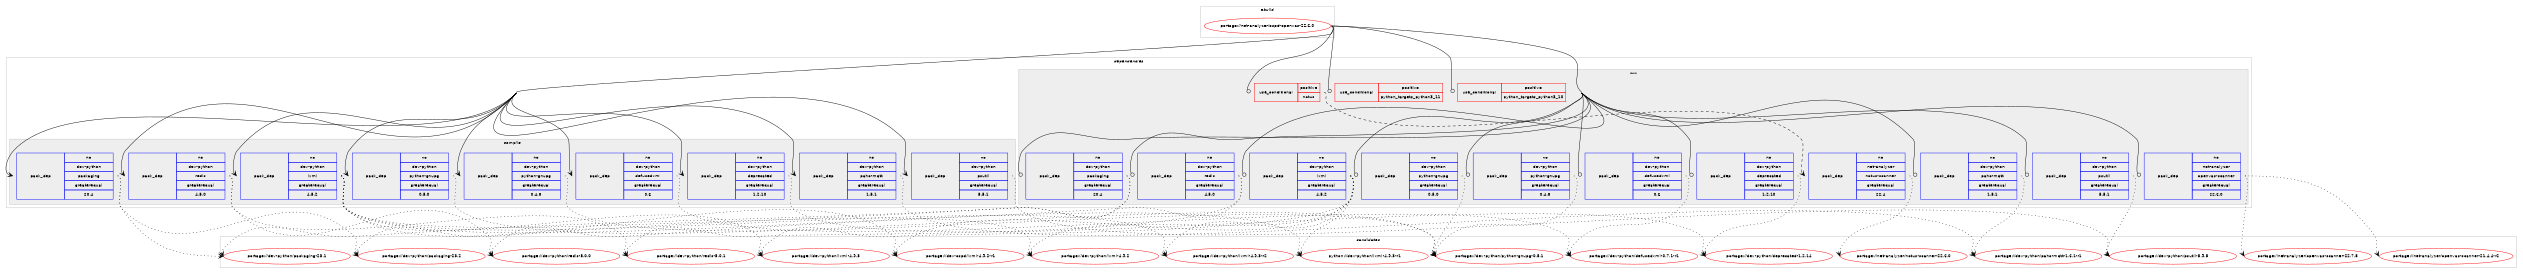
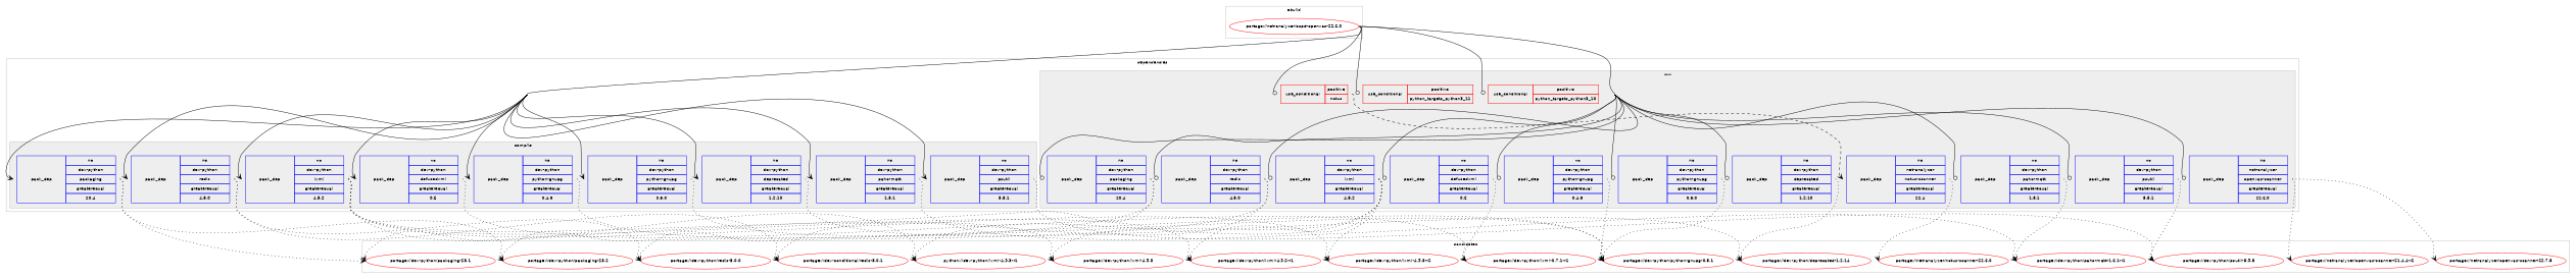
  digraph {
    compound=true
    concentrate=true
    fontname=Helvetica
    fontsize=10
    newrank=true
    rankdir=TB
    ranksep=1.5
    node [color=red fontname=Helvetica fontsize=10 shape=none]
    edge [arrowhead=vee headport=w style=dotted tailport=e weight=100]
    n1 [label="portage://net-analyzer/ospd-openvas-22.6.0" width=4 shape=""]
    n2 [color=blue label=<<TABLE BORDER="0" CELLBORDER="1" CELLSPACING="0" CELLPADDING="4" WIDTH="220"><TR><TD ROWSPAN="6" CELLPADDING="30">pack_dep</TD></TR><TR><TD WIDTH="110">no</TD></TR><TR><TD>dev-python</TD></TR><TR><TD>defusedxml</TD></TR><TR><TD>greaterequal</TD></TR><TR><TD>0.6</TD></TR></TABLE>>]
    n3 [color=blue label=<<TABLE BORDER="0" CELLBORDER="1" CELLSPACING="0" CELLPADDING="4" WIDTH="220"><TR><TD ROWSPAN="6" CELLPADDING="30">pack_dep</TD></TR><TR><TD WIDTH="110">no</TD></TR><TR><TD>dev-python</TD></TR><TR><TD>deprecated</TD></TR><TR><TD>greaterequal</TD></TR><TR><TD>1.2.10</TD></TR></TABLE>>]
    n4 [color=blue label=<<TABLE BORDER="0" CELLBORDER="1" CELLSPACING="0" CELLPADDING="4" WIDTH="220"><TR><TD ROWSPAN="6" CELLPADDING="30">pack_dep</TD></TR><TR><TD WIDTH="110">no</TD></TR><TR><TD>dev-python</TD></TR><TR><TD>lxml</TD></TR><TR><TD>greaterequal</TD></TR><TR><TD>4.5.2</TD></TR></TABLE>>]
    n5 [color=blue label=<<TABLE BORDER="0" CELLBORDER="1" CELLSPACING="0" CELLPADDING="4" WIDTH="220"><TR><TD ROWSPAN="6" CELLPADDING="30">pack_dep</TD></TR><TR><TD WIDTH="110">no</TD></TR><TR><TD>dev-python</TD></TR><TR><TD>packaging</TD></TR><TR><TD>greaterequal</TD></TR><TR><TD>20.4</TD></TR></TABLE>>]
    n6 [color=blue label=<<TABLE BORDER="0" CELLBORDER="1" CELLSPACING="0" CELLPADDING="4" WIDTH="220"><TR><TD ROWSPAN="6" CELLPADDING="30">pack_dep</TD></TR><TR><TD WIDTH="110">no</TD></TR><TR><TD>dev-python</TD></TR><TR><TD>paho-mqtt</TD></TR><TR><TD>greaterequal</TD></TR><TR><TD>1.5.1</TD></TR></TABLE>>]
    n7 [color=blue label=<<TABLE BORDER="0" CELLBORDER="1" CELLSPACING="0" CELLPADDING="4" WIDTH="220"><TR><TD ROWSPAN="6" CELLPADDING="30">pack_dep</TD></TR><TR><TD WIDTH="110">no</TD></TR><TR><TD>dev-python</TD></TR><TR><TD>psutil</TD></TR><TR><TD>greaterequal</TD></TR><TR><TD>5.5.1</TD></TR></TABLE>>]
    n8 [color=blue label=<<TABLE BORDER="0" CELLBORDER="1" CELLSPACING="0" CELLPADDING="4" WIDTH="220"><TR><TD ROWSPAN="6" CELLPADDING="30">pack_dep</TD></TR><TR><TD WIDTH="110">no</TD></TR><TR><TD>dev-python</TD></TR><TR><TD>python-gnupg</TD></TR><TR><TD>greaterequal</TD></TR><TR><TD>0.4.8</TD></TR></TABLE>>]
    n9 [color=blue label=<<TABLE BORDER="0" CELLBORDER="1" CELLSPACING="0" CELLPADDING="4" WIDTH="220"><TR><TD ROWSPAN="6" CELLPADDING="30">pack_dep</TD></TR><TR><TD WIDTH="110">no</TD></TR><TR><TD>dev-python</TD></TR><TR><TD>python-gnupg</TD></TR><TR><TD>greaterequal</TD></TR><TR><TD>0.5.0</TD></TR></TABLE>>]
    n10 [color=blue label=<<TABLE BORDER="0" CELLBORDER="1" CELLSPACING="0" CELLPADDING="4" WIDTH="220"><TR><TD ROWSPAN="6" CELLPADDING="30">pack_dep</TD></TR><TR><TD WIDTH="110">no</TD></TR><TR><TD>dev-python</TD></TR><TR><TD>redis</TD></TR><TR><TD>greaterequal</TD></TR><TR><TD>4.5.0</TD></TR></TABLE>>]
    n11 [color=blue label=<<TABLE BORDER="0" CELLBORDER="1" CELLSPACING="0" CELLPADDING="4" WIDTH="220"><TR><TD ROWSPAN="6" CELLPADDING="30">pack_dep</TD></TR><TR><TD WIDTH="110">no</TD></TR><TR><TD>net-analyzer</TD></TR><TR><TD>notus-scanner</TD></TR><TR><TD>greaterequal</TD></TR><TR><TD>22.4</TD></TR></TABLE>>]
    n12 [label=<<TABLE BORDER="0" CELLBORDER="1" CELLSPACING="0" CELLPADDING="4"><TR><TD ROWSPAN="3" CELLPADDING="10">use_conditional</TD></TR><TR><TD>positive</TD></TR><TR><TD>notus</TD></TR></TABLE>>]
    n13 [label=<<TABLE BORDER="0" CELLBORDER="1" CELLSPACING="0" CELLPADDING="4"><TR><TD ROWSPAN="3" CELLPADDING="10">use_conditional</TD></TR><TR><TD>positive</TD></TR><TR><TD>python_targets_python3_10</TD></TR></TABLE>>]
    n14 [label=<<TABLE BORDER="0" CELLBORDER="1" CELLSPACING="0" CELLPADDING="4"><TR><TD ROWSPAN="3" CELLPADDING="10">use_conditional</TD></TR><TR><TD>positive</TD></TR><TR><TD>python_targets_python3_11</TD></TR></TABLE>>]
    n15 [color=blue label=<<TABLE BORDER="0" CELLBORDER="1" CELLSPACING="0" CELLPADDING="4" WIDTH="220"><TR><TD ROWSPAN="6" CELLPADDING="30">pack_dep</TD></TR><TR><TD WIDTH="110">no</TD></TR><TR><TD>dev-python</TD></TR><TR><TD>defusedxml</TD></TR><TR><TD>greaterequal</TD></TR><TR><TD>0.6</TD></TR></TABLE>>]
    n16 [color=blue label=<<TABLE BORDER="0" CELLBORDER="1" CELLSPACING="0" CELLPADDING="4" WIDTH="220"><TR><TD ROWSPAN="6" CELLPADDING="30">pack_dep</TD></TR><TR><TD WIDTH="110">no</TD></TR><TR><TD>dev-python</TD></TR><TR><TD>deprecated</TD></TR><TR><TD>greaterequal</TD></TR><TR><TD>1.2.10</TD></TR></TABLE>>]
    n17 [color=blue label=<<TABLE BORDER="0" CELLBORDER="1" CELLSPACING="0" CELLPADDING="4" WIDTH="220"><TR><TD ROWSPAN="6" CELLPADDING="30">pack_dep</TD></TR><TR><TD WIDTH="110">no</TD></TR><TR><TD>dev-python</TD></TR><TR><TD>lxml</TD></TR><TR><TD>greaterequal</TD></TR><TR><TD>4.5.2</TD></TR></TABLE>>]
    n18 [color=blue label=<<TABLE BORDER="0" CELLBORDER="1" CELLSPACING="0" CELLPADDING="4" WIDTH="220"><TR><TD ROWSPAN="6" CELLPADDING="30">pack_dep</TD></TR><TR><TD WIDTH="110">no</TD></TR><TR><TD>dev-python</TD></TR><TR><TD>packaging</TD></TR><TR><TD>greaterequal</TD></TR><TR><TD>20.4</TD></TR></TABLE>>]
    n19 [color=blue label=<<TABLE BORDER="0" CELLBORDER="1" CELLSPACING="0" CELLPADDING="4" WIDTH="220"><TR><TD ROWSPAN="6" CELLPADDING="30">pack_dep</TD></TR><TR><TD WIDTH="110">no</TD></TR><TR><TD>net-analyzer</TD></TR><TR><TD>openvas-scanner</TD></TR><TR><TD>greaterequal</TD></TR><TR><TD>22.6.0</TD></TR></TABLE>>]
    n20 [color=blue label=<<TABLE BORDER="0" CELLBORDER="1" CELLSPACING="0" CELLPADDING="4" WIDTH="220"><TR><TD ROWSPAN="6" CELLPADDING="30">pack_dep</TD></TR><TR><TD WIDTH="110">no</TD></TR><TR><TD>dev-python</TD></TR><TR><TD>paho-mqtt</TD></TR><TR><TD>greaterequal</TD></TR><TR><TD>1.5.1</TD></TR></TABLE>>]
    n21 [color=blue label=<<TABLE BORDER="0" CELLBORDER="1" CELLSPACING="0" CELLPADDING="4" WIDTH="220"><TR><TD ROWSPAN="6" CELLPADDING="30">pack_dep</TD></TR><TR><TD WIDTH="110">no</TD></TR><TR><TD>dev-python</TD></TR><TR><TD>psutil</TD></TR><TR><TD>greaterequal</TD></TR><TR><TD>5.5.1</TD></TR></TABLE>>]
    n22 [color=blue label=<<TABLE BORDER="0" CELLBORDER="1" CELLSPACING="0" CELLPADDING="4" WIDTH="220"><TR><TD ROWSPAN="6" CELLPADDING="30">pack_dep</TD></TR><TR><TD WIDTH="110">no</TD></TR><TR><TD>dev-python</TD></TR><TR><TD>python-gnupg</TD></TR><TR><TD>greaterequal</TD></TR><TR><TD>0.4.8</TD></TR></TABLE>>]
    n23 [color=blue label=<<TABLE BORDER="0" CELLBORDER="1" CELLSPACING="0" CELLPADDING="4" WIDTH="220"><TR><TD ROWSPAN="6" CELLPADDING="30">pack_dep</TD></TR><TR><TD WIDTH="110">no</TD></TR><TR><TD>dev-python</TD></TR><TR><TD>python-gnupg</TD></TR><TR><TD>greaterequal</TD></TR><TR><TD>0.5.0</TD></TR></TABLE>>]
    n24 [color=blue label=<<TABLE BORDER="0" CELLBORDER="1" CELLSPACING="0" CELLPADDING="4" WIDTH="220"><TR><TD ROWSPAN="6" CELLPADDING="30">pack_dep</TD></TR><TR><TD WIDTH="110">no</TD></TR><TR><TD>dev-python</TD></TR><TR><TD>redis</TD></TR><TR><TD>greaterequal</TD></TR><TR><TD>4.5.0</TD></TR></TABLE>>]
-   n25 [label="portage://dev-python/lxml-4.9.2" width=4 shape=""]
-   n26 [label="portage://dev-ospd/lxml-4.9.2-r1" width=4 shape=""]
+   n26 [label="portage://dev-python/lxml-4.9.2-r1" width=4 shape=""]
    n27 [label="portage://dev-python/lxml-4.9.3" width=4 shape=""]
    n28 [label="python://dev-python/lxml-4.9.3-r1" width=4 shape=""]
    n29 [label="portage://dev-python/lxml-4.9.3-r2" width=4 shape=""]
-   n30 [label="portage://dev-python/defusedxml-0.7.1-r1" width=4 shape=""]
+   n30 [label="portage://dev-python/lxml-0.7.1-r1" width=4 shape=""]
    n31 [label="portage://dev-python/deprecated-1.2.14" width=4 shape=""]
    n32 [label="portage://dev-python/packaging-23.1" width=4 shape=""]
    n33 [label="portage://dev-python/packaging-23.2" width=4 shape=""]
    n34 [label="portage://dev-python/paho-mqtt-1.6.1-r1" width=4 shape=""]
    n35 [label="portage://dev-python/psutil-5.9.5" width=4 shape=""]
    n36 [label="portage://dev-python/python-gnupg-0.5.1" width=4 shape=""]
    n37 [label="portage://dev-python/redis-5.0.0" width=4 shape=""]
-   n38 [label="portage://dev-python/redis-5.0.1" width=4 shape=""]
+   n38 [label="portage://dev-conditional/redis-5.0.1" width=4 shape=""]
    n39 [label="portage://net-analyzer/notus-scanner-22.6.0" width=4 shape=""]
    n40 [label="portage://net-analyzer/openvas-scanner-21.4.4-r2" width=4 shape=""]
    n41 [label="portage://net-analyzer/openvas-scanner-22.7.5" width=4 shape=""]
    subgraph cluster_1 {
      color=gray
      label=<<i>ebuild</i>>
      rank=same
      n1
    }
    subgraph cluster_2 {
      color=gray
      label=<<i>dependencies</i>>
      subgraph cluster_3 {
        color=gray
        fillcolor="#eeeeee"
        label=<<i>compile</i>>
        style=filled
        subgraph sub_4 {
          color=gray
          fillcolor="#eeeeee"
          label=<<i>compile</i>>
          style=filled
          n2
        }
        subgraph sub_5 {
          color=gray
          fillcolor="#eeeeee"
          label=<<i>compile</i>>
          style=filled
          n3
        }
        subgraph sub_6 {
          color=gray
          fillcolor="#eeeeee"
          label=<<i>compile</i>>
          style=filled
          n4
        }
        subgraph sub_7 {
          color=gray
          fillcolor="#eeeeee"
          label=<<i>compile</i>>
          style=filled
          n5
        }
        subgraph sub_8 {
          color=gray
          fillcolor="#eeeeee"
          label=<<i>compile</i>>
          style=filled
          n6
        }
        subgraph sub_9 {
          color=gray
          fillcolor="#eeeeee"
          label=<<i>compile</i>>
          style=filled
          n7
        }
        subgraph sub_10 {
          color=gray
          fillcolor="#eeeeee"
          label=<<i>compile</i>>
          style=filled
          n8
        }
        subgraph sub_11 {
          color=gray
          fillcolor="#eeeeee"
          label=<<i>compile</i>>
          style=filled
          n9
        }
        subgraph sub_12 {
          color=gray
          fillcolor="#eeeeee"
          label=<<i>compile</i>>
          style=filled
          n10
        }
      }
      subgraph cluster_13 {
        color=gray
        fillcolor="#eeeeee"
        label=<<i>compile and run</i>>
        style=filled
      }
      subgraph cluster_14 {
        color=gray
        fillcolor="#eeeeee"
        label=<<i>run</i>>
        style=filled
        subgraph sub_15 {
          color=gray
          fillcolor="#eeeeee"
          label=<<i>run</i>>
          style=filled
          n12
          subgraph sub_16 {
            color=gray
            fillcolor="#eeeeee"
            label=<<i>run</i>>
            style=filled
            n11
          }
        }
        subgraph sub_17 {
          color=gray
          fillcolor="#eeeeee"
          label=<<i>run</i>>
          style=filled
          n13
        }
        subgraph sub_18 {
          color=gray
          fillcolor="#eeeeee"
          label=<<i>run</i>>
          style=filled
          n14
        }
        subgraph sub_19 {
          color=gray
          fillcolor="#eeeeee"
          label=<<i>run</i>>
          style=filled
          n15
        }
        subgraph sub_20 {
          color=gray
          fillcolor="#eeeeee"
          label=<<i>run</i>>
          style=filled
          n16
        }
        subgraph sub_21 {
          color=gray
          fillcolor="#eeeeee"
          label=<<i>run</i>>
          style=filled
          n17
        }
        subgraph sub_22 {
          color=gray
          fillcolor="#eeeeee"
          label=<<i>run</i>>
          style=filled
          n18
        }
        subgraph sub_23 {
          color=gray
          fillcolor="#eeeeee"
          label=<<i>run</i>>
          style=filled
          n19
        }
        subgraph sub_24 {
          color=gray
          fillcolor="#eeeeee"
          label=<<i>run</i>>
          style=filled
          n20
        }
        subgraph sub_25 {
          color=gray
          fillcolor="#eeeeee"
          label=<<i>run</i>>
          style=filled
          n21
        }
        subgraph sub_26 {
          color=gray
          fillcolor="#eeeeee"
          label=<<i>run</i>>
          style=filled
          n22
        }
        subgraph sub_27 {
          color=gray
          fillcolor="#eeeeee"
          label=<<i>run</i>>
          style=filled
          n23
        }
        subgraph sub_28 {
          color=gray
          fillcolor="#eeeeee"
          label=<<i>run</i>>
          style=filled
          n24
        }
      }
    }
    subgraph cluster_29 {
      color=gray
      label=<<i>candidates</i>>
      rank=same
      subgraph sub_30 {
        color=black
        label=<<i>candidates</i>>
        nodesep=1
        rank=same
-       n25
        n26
        n27
        n28
        n29
      }
      subgraph sub_31 {
        color=black
        label=<<i>candidates</i>>
        nodesep=1
        rank=same
        n30
      }
      subgraph sub_32 {
        color=black
        label=<<i>candidates</i>>
        nodesep=1
        rank=same
        n31
      }
      subgraph sub_33 {
        color=black
        label=<<i>candidates</i>>
        nodesep=1
        rank=same
        n32
        n33
      }
      subgraph sub_34 {
        color=black
        label=<<i>candidates</i>>
        nodesep=1
        rank=same
        n34
      }
      subgraph sub_35 {
        color=black
        label=<<i>candidates</i>>
        nodesep=1
        rank=same
        n35
      }
      subgraph sub_36 {
        color=black
        label=<<i>candidates</i>>
        nodesep=1
        rank=same
        n36
      }
      subgraph sub_37 {
        color=black
        label=<<i>candidates</i>>
        nodesep=1
        rank=same
        n36
      }
      subgraph sub_38 {
        color=black
        label=<<i>candidates</i>>
        nodesep=1
        rank=same
        n37
        n38
      }
      subgraph sub_39 {
        color=black
        label=<<i>candidates</i>>
        nodesep=1
        rank=same
        n39
      }
      subgraph sub_40 {
        color=black
        label=<<i>candidates</i>>
        nodesep=1
        rank=same
        n30
      }
      subgraph sub_41 {
        color=black
        label=<<i>candidates</i>>
        nodesep=1
        rank=same
        n31
      }
      subgraph sub_42 {
        color=black
        label=<<i>candidates</i>>
        nodesep=1
        rank=same
-       n25
        n26
        n27
        n28
        n29
      }
      subgraph sub_43 {
        color=black
        label=<<i>candidates</i>>
        nodesep=1
        rank=same
        n32
        n33
      }
      subgraph sub_44 {
        color=black
        label=<<i>candidates</i>>
        nodesep=1
        rank=same
        n34
      }
      subgraph sub_45 {
        color=black
        label=<<i>candidates</i>>
        nodesep=1
        rank=same
        n35
      }
      subgraph sub_46 {
        color=black
        label=<<i>candidates</i>>
        nodesep=1
        rank=same
        n36
      }
      subgraph sub_47 {
        color=black
        label=<<i>candidates</i>>
        nodesep=1
        rank=same
        n36
      }
      subgraph sub_48 {
        color=black
        label=<<i>candidates</i>>
        nodesep=1
        rank=same
        n37
        n38
      }
      subgraph sub_49 {
        color=black
        label=<<i>candidates</i>>
        nodesep=1
        rank=same
        n40
        n41
      }
    }
    n1 -> n2 [style=solid weight=20]
    n1 -> n3 [style=solid weight=20]
    n1 -> n4 [style=solid weight=20]
    n1 -> n5 [style=solid weight=20]
    n1 -> n6 [style=solid weight=20]
    n1 -> n7 [style=solid weight=20]
    n1 -> n8 [style=solid weight=20]
    n1 -> n9 [style=solid weight=20]
    n1 -> n10 [style=solid weight=20]
    n1 -> n12 [arrowhead=odot style=solid weight=20]
    n1 -> n13 [arrowhead=odot style=solid weight=20]
    n1 -> n14 [arrowhead=odot style=solid weight=20]
    n1 -> n15 [arrowhead=odot style=solid weight=20]
    n1 -> n16 [arrowhead=odot style=solid weight=20]
    n1 -> n17 [arrowhead=odot style=solid weight=20]
    n1 -> n18 [arrowhead=odot style=solid weight=20]
    n1 -> n19 [arrowhead=odot style=solid weight=20]
    n1 -> n20 [arrowhead=odot style=solid weight=20]
    n1 -> n21 [arrowhead=odot style=solid weight=20]
    n1 -> n22 [arrowhead=odot style=solid weight=20]
    n1 -> n23 [arrowhead=odot style=solid weight=20]
    n1 -> n24 [arrowhead=odot style=solid weight=20]
    n2 -> n30
    n3 -> n31
-   n4 -> n25
    n4 -> n26
    n4 -> n27
    n4 -> n28
    n4 -> n29
    n5 -> n32
    n5 -> n33
    n6 -> n34
    n7 -> n35
    n8 -> n36
    n9 -> n36
    n10 -> n37
    n10 -> n38
    n11 -> n39
    n12 -> n11 [style=dashed weight=20]
    n15 -> n30
    n16 -> n31
-   n17 -> n25
    n17 -> n26
    n17 -> n27
    n17 -> n28
    n17 -> n29
    n18 -> n32
    n18 -> n33
    n19 -> n40
    n19 -> n41
    n20 -> n34
    n21 -> n35
    n22 -> n36
    n23 -> n36
    n24 -> n37
    n24 -> n38
  }
